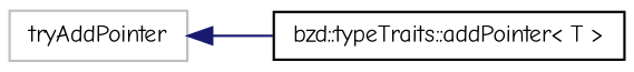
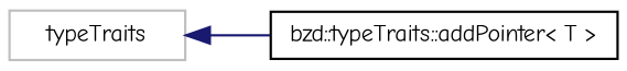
  digraph {
    rankdir=LR
    fontname="Comic Neue"
    node [fillcolor=white fontname="Comic Neue" fontsize=10 shape=record style=filled]
-   n1 [color=grey75 height=0.2 label=tryAddPointer width=0.4]
+   n1 [color=grey75 height=0.2 label=typeTraits width=0.4]
    n2 [color=black height=0.2 label="bzd::typeTraits::addPointer\< T \>" width=0.4]
    n1 -> n2 [color=midnightblue dir=back fontname="Comic Neue" fontsize=10 labelfontname=Helvetica labelfontsize=10 style=solid]
  }
